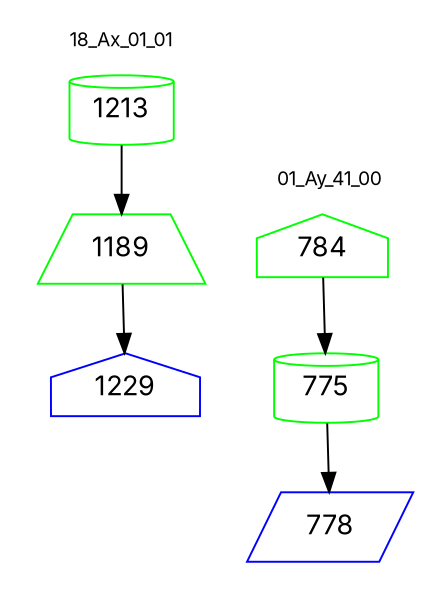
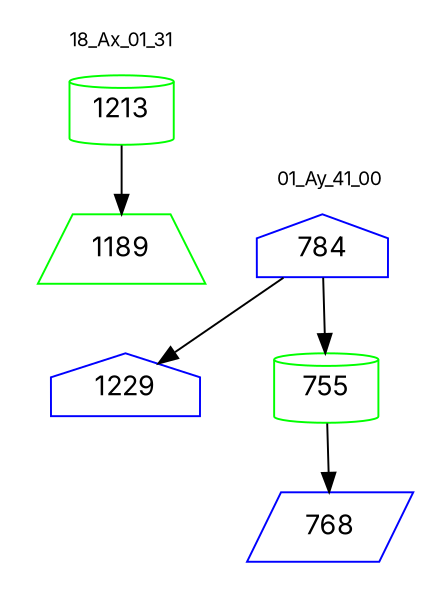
  digraph {
    fontname=Inter
    node [color=green fontname=Inter shape=cylinder]
    edge [color=black fontname=Inter]
    n1 [label=1213]
    n2 [label=1189 shape=trapezium]
    n3 [color=blue label=1229 shape=house]
-   n4 [label=784 shape=house]
-   n5 [label=775]
-   n6 [color=blue label=778 shape=parallelogram]
+   n4 [color=blue label=784 shape=house]
+   n5 [label=755]
+   n6 [color=blue label=768 shape=parallelogram]
    subgraph cluster_1 {
      color=white
      fontsize=10
-     label="18_Ax_01_01"
+     label="18_Ax_01_31"
      n1
      n2
      n3
    }
    subgraph cluster_2 {
      color=white
      fontsize=10
      label="01_Ay_41_00"
      n4
      n5
      n6
    }
    n1 -> n2
-   n2 -> n3
+   n4 -> n3
    n4 -> n5
    n5 -> n6
  }
